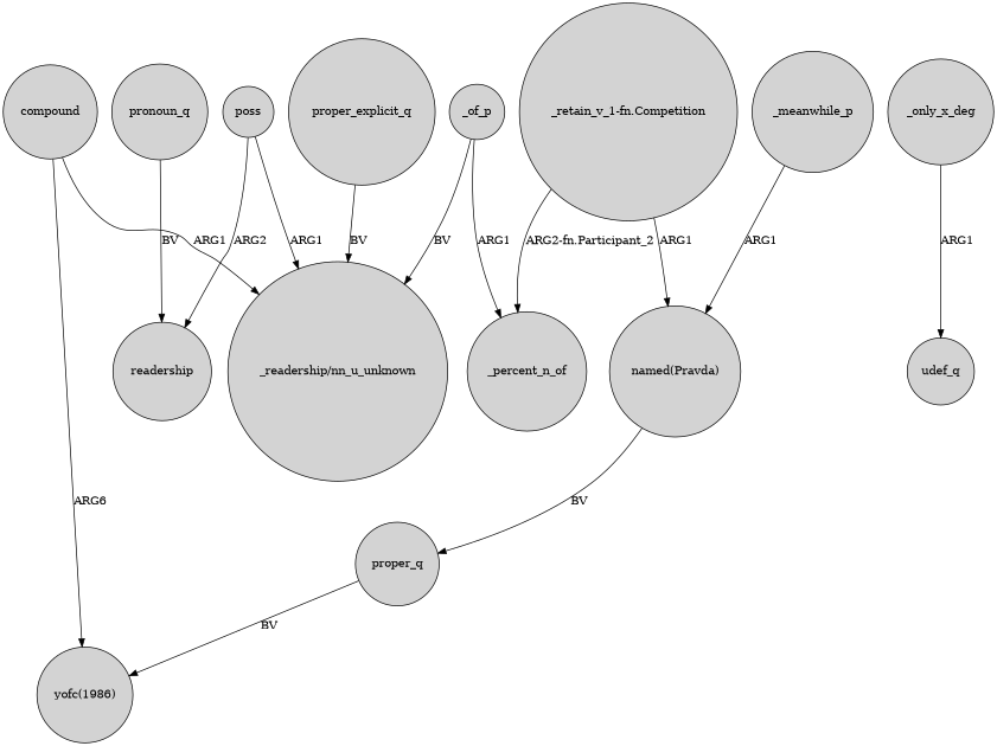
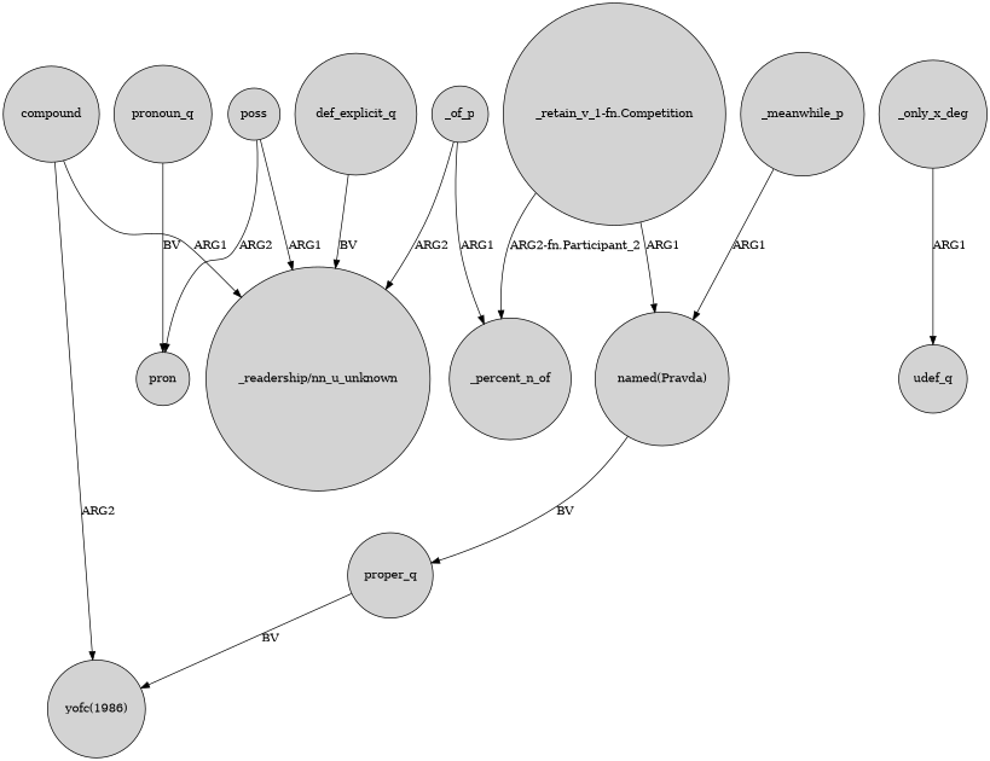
  digraph {
    node [shape=circle style=filled]
    compound
    "_readership/nn_u_unknown"
    "yofc(1986)"
    proper_q
    "named(Pravda)"
    "_retain_v_1-fn.Competition"
    _percent_n_of
    _meanwhile_p
    _only_x_deg
    udef_q
    poss
-   pron [label=readership]
+   pron
    _of_p
-   def_explicit_q [label=proper_explicit_q]
+   def_explicit_q
    pronoun_q
    compound -> "_readership/nn_u_unknown" [label=ARG1]
-   compound -> "yofc(1986)" [label=ARG6]
+   compound -> "yofc(1986)" [label=ARG2]
    proper_q -> "yofc(1986)" [label=BV]
    "named(Pravda)" -> proper_q [label=BV]
    "_retain_v_1-fn.Competition" -> "named(Pravda)" [label=ARG1]
    "_retain_v_1-fn.Competition" -> _percent_n_of [label="ARG2-fn.Participant_2"]
    _meanwhile_p -> "named(Pravda)" [label=ARG1]
    _only_x_deg -> udef_q [label=ARG1]
    poss -> "_readership/nn_u_unknown" [label=ARG1]
    poss -> pron [label=ARG2]
-   _of_p -> "_readership/nn_u_unknown" [label=BV]
+   _of_p -> "_readership/nn_u_unknown" [label=ARG2]
    _of_p -> _percent_n_of [label=ARG1]
    def_explicit_q -> "_readership/nn_u_unknown" [label=BV]
    pronoun_q -> pron [label=BV]
  }
